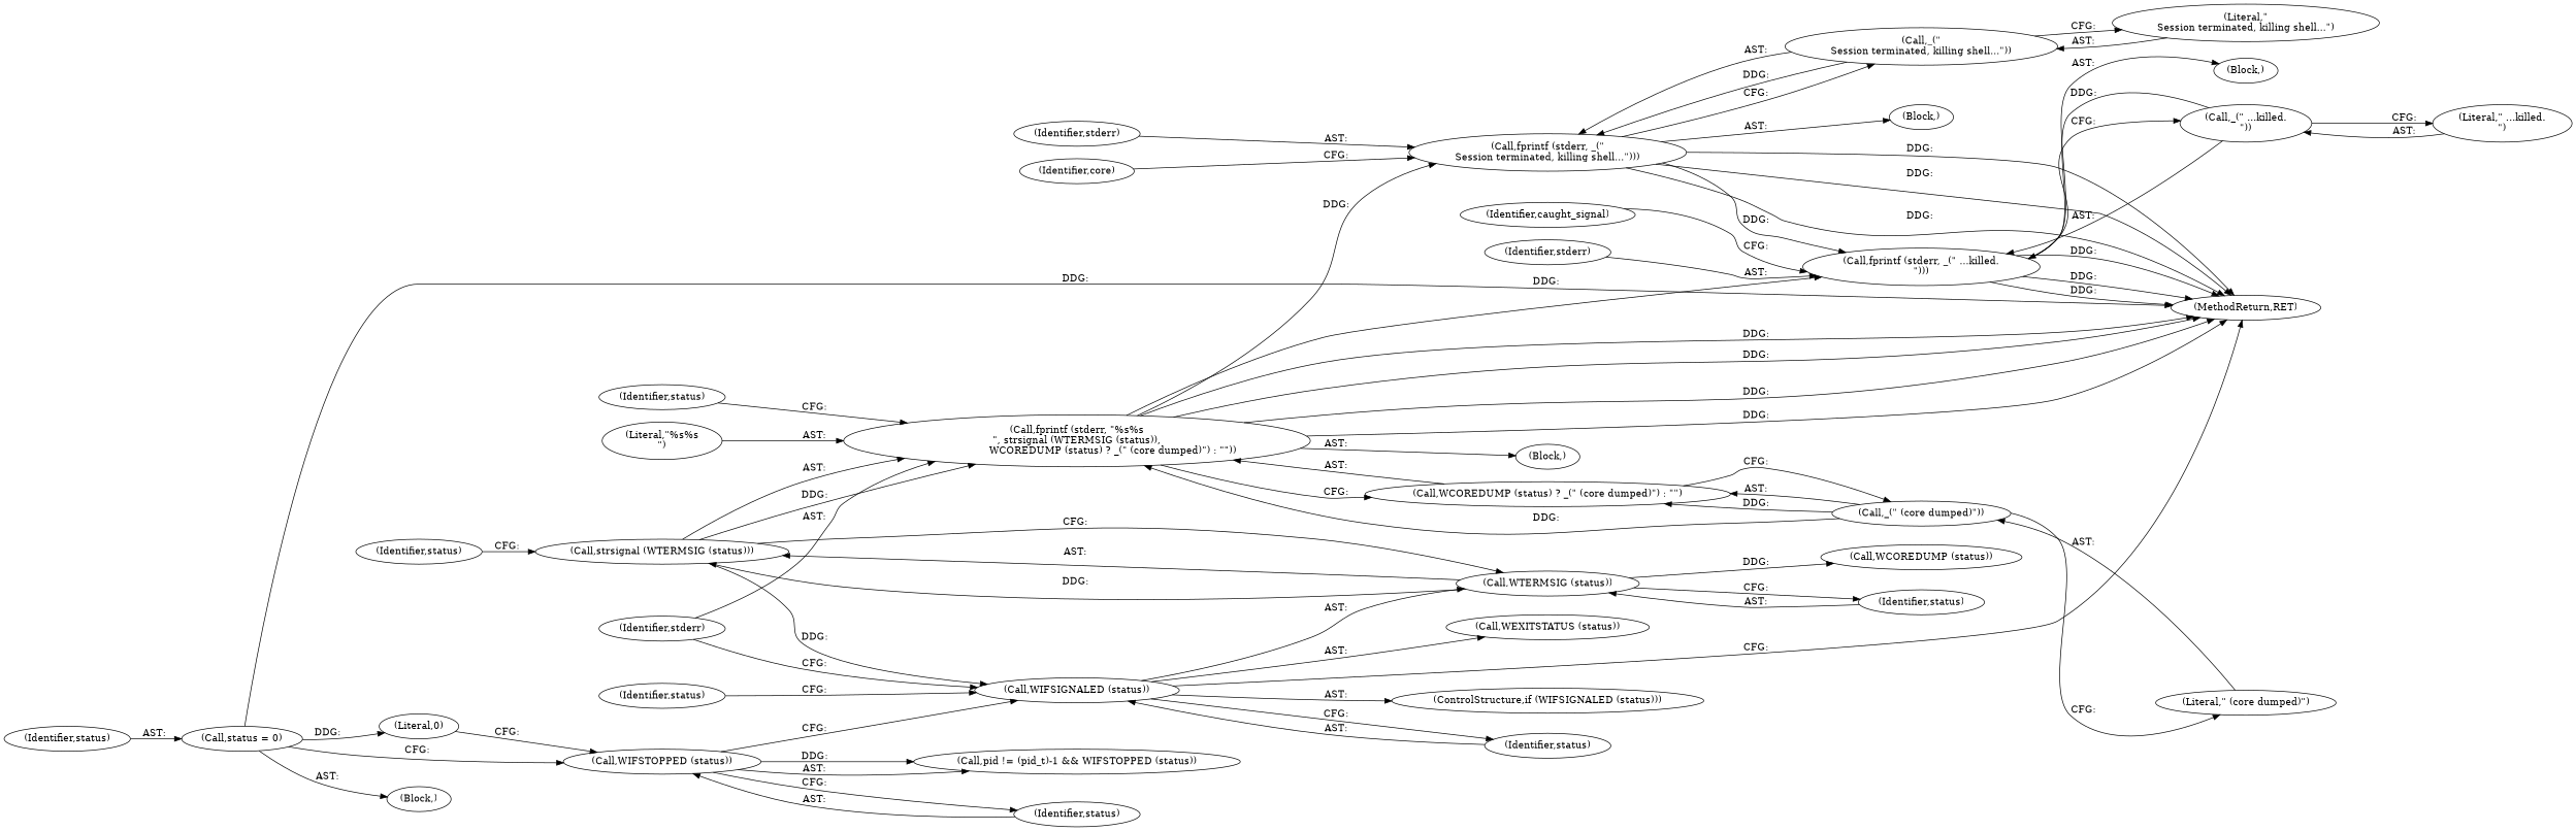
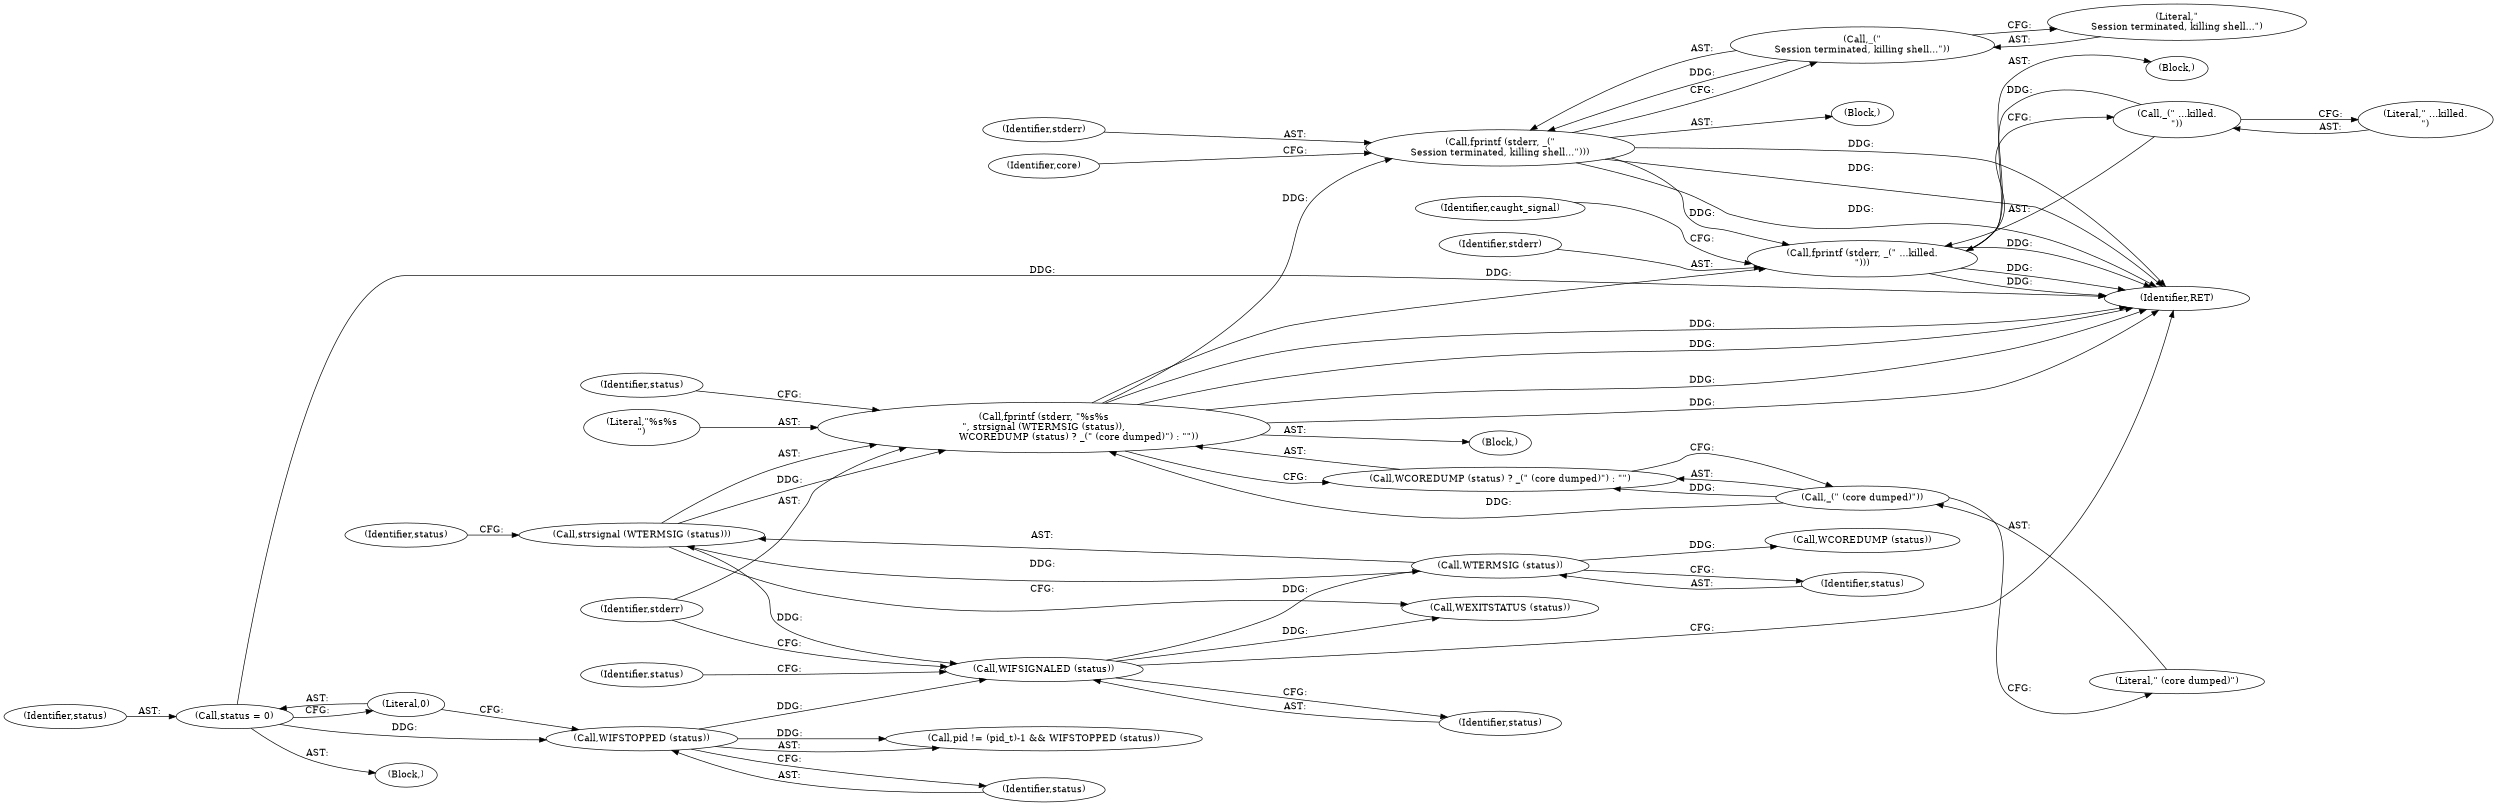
  digraph {
    rankdir=LR
    n1 [label="(Call,fprintf (stderr, _(\" ...killed.\n\")))"]
    n2 [label="(Call,_(\" ...killed.\n\"))"]
    n3 [label="(Block,)"]
-   n4 [label="(MethodReturn,RET)"]
+   n4 [label="(Identifier,RET)"]
    n5 [label="(Literal,\" ...killed.\n\")"]
    n6 [label="(Call,fprintf (stderr, \"%s%s\n\", strsignal (WTERMSIG (status)),\n                       WCOREDUMP (status) ? _(\" (core dumped)\") : \"\"))"]
    n7 [label="(Call,fprintf (stderr, _(\"\nSession terminated, killing shell...\")))"]
    n8 [label="(Call,WCOREDUMP (status) ? _(\" (core dumped)\") : \"\")"]
    n9 [label="(Block,)"]
    n10 [label="(Call,_(\"\nSession terminated, killing shell...\"))"]
    n11 [label="(Block,)"]
    n12 [label="(Call,_(\" (core dumped)\"))"]
    n13 [label="(Call,strsignal (WTERMSIG (status)))"]
    n14 [label="(Call,WTERMSIG (status))"]
    n15 [label="(Call,WIFSIGNALED (status))"]
    n16 [label="(Call,WCOREDUMP (status))"]
    n17 [label="(Identifier,status)"]
    n18 [label="(Identifier,status)"]
-   n19 [label="(ControlStructure,if (WIFSIGNALED (status)))"]
    n20 [label="(Call,WEXITSTATUS (status))"]
    n21 [label="(Call,status = 0)"]
    n22 [label="(Call,WIFSTOPPED (status))"]
    n23 [label="(Literal,0)"]
    n24 [label="(Block,)"]
    n25 [label="(Identifier,status)"]
    n26 [label="(Call,pid != (pid_t)-1 && WIFSTOPPED (status))"]
    n27 [label="(Literal,\" (core dumped)\")"]
    n28 [label="(Literal,\"\nSession terminated, killing shell...\")"]
    n29 [label="(Identifier,stderr)"]
    n30 [label="(Identifier,status)"]
    n31 [label="(Literal,\"%s%s\n\")"]
    n32 [label="(Identifier,status)"]
    n33 [label="(Identifier,core)"]
    n34 [label="(Identifier,status)"]
    n35 [label="(Identifier,status)"]
    n36 [label="(Identifier,stderr)"]
    n37 [label="(Identifier,caught_signal)"]
    n38 [label="(Identifier,stderr)"]
    n1 -> n2 [label="CFG: "]
    n1 -> n3 [label="AST: "]
    n1 -> n4 [label="DDG: "]
    n1 -> n4 [label="DDG: "]
    n1 -> n4 [label="DDG: "]
    n2 -> n1 [label="AST: "]
    n2 -> n1 [label="DDG: "]
    n2 -> n5 [label="CFG: "]
    n5 -> n2 [label="AST: "]
    n6 -> n1 [label="DDG: "]
    n6 -> n4 [label="DDG: "]
    n6 -> n4 [label="DDG: "]
    n6 -> n4 [label="DDG: "]
    n6 -> n4 [label="DDG: "]
    n6 -> n7 [label="DDG: "]
    n6 -> n8 [label="CFG: "]
    n6 -> n9 [label="AST: "]
    n7 -> n1 [label="DDG: "]
    n7 -> n4 [label="DDG: "]
    n7 -> n4 [label="DDG: "]
    n7 -> n4 [label="DDG: "]
    n7 -> n10 [label="CFG: "]
    n7 -> n11 [label="AST: "]
    n8 -> n6 [label="AST: "]
    n8 -> n12 [label="CFG: "]
    n10 -> n7 [label="AST: "]
    n10 -> n7 [label="DDG: "]
    n10 -> n28 [label="CFG: "]
    n12 -> n6 [label="DDG: "]
    n12 -> n8 [label="AST: "]
    n12 -> n8 [label="DDG: "]
    n12 -> n27 [label="CFG: "]
    n13 -> n6 [label="AST: "]
    n13 -> n6 [label="DDG: "]
-   n13 -> n14 [label="CFG: "]
+   n13 -> n20 [label="CFG: "]
    n13 -> n15 [label="DDG: "]
    n14 -> n13 [label="AST: "]
    n14 -> n13 [label="DDG: "]
    n14 -> n16 [label="DDG: "]
    n14 -> n17 [label="CFG: "]
    n15 -> n4 [label="CFG: "]
-   n15 -> n14 [label="AST: "]
+   n15 -> n14 [label="DDG: "]
    n15 -> n18 [label="CFG: "]
-   n15 -> n19 [label="AST: "]
-   n15 -> n20 [label="AST: "]
+   n15 -> n20 [label="DDG: "]
    n17 -> n14 [label="AST: "]
    n18 -> n15 [label="AST: "]
    n21 -> n4 [label="DDG: "]
-   n21 -> n22 [label="CFG: "]
-   n21 -> n23 [label="DDG: "]
+   n21 -> n22 [label="DDG: "]
+   n21 -> n23 [label="CFG: "]
    n21 -> n24 [label="AST: "]
-   n22 -> n15 [label="CFG: "]
+   n22 -> n15 [label="DDG: "]
    n22 -> n25 [label="CFG: "]
    n22 -> n26 [label="AST: "]
    n22 -> n26 [label="DDG: "]
+   n23 -> n21 [label="AST: "]
    n23 -> n22 [label="CFG: "]
    n25 -> n22 [label="AST: "]
    n27 -> n12 [label="AST: "]
    n28 -> n10 [label="AST: "]
    n29 -> n6 [label="AST: "]
    n29 -> n15 [label="CFG: "]
    n30 -> n21 [label="AST: "]
    n31 -> n6 [label="AST: "]
    n32 -> n13 [label="CFG: "]
    n33 -> n7 [label="CFG: "]
    n34 -> n15 [label="CFG: "]
    n35 -> n6 [label="CFG: "]
    n36 -> n7 [label="AST: "]
    n37 -> n1 [label="CFG: "]
    n38 -> n1 [label="AST: "]
  }
